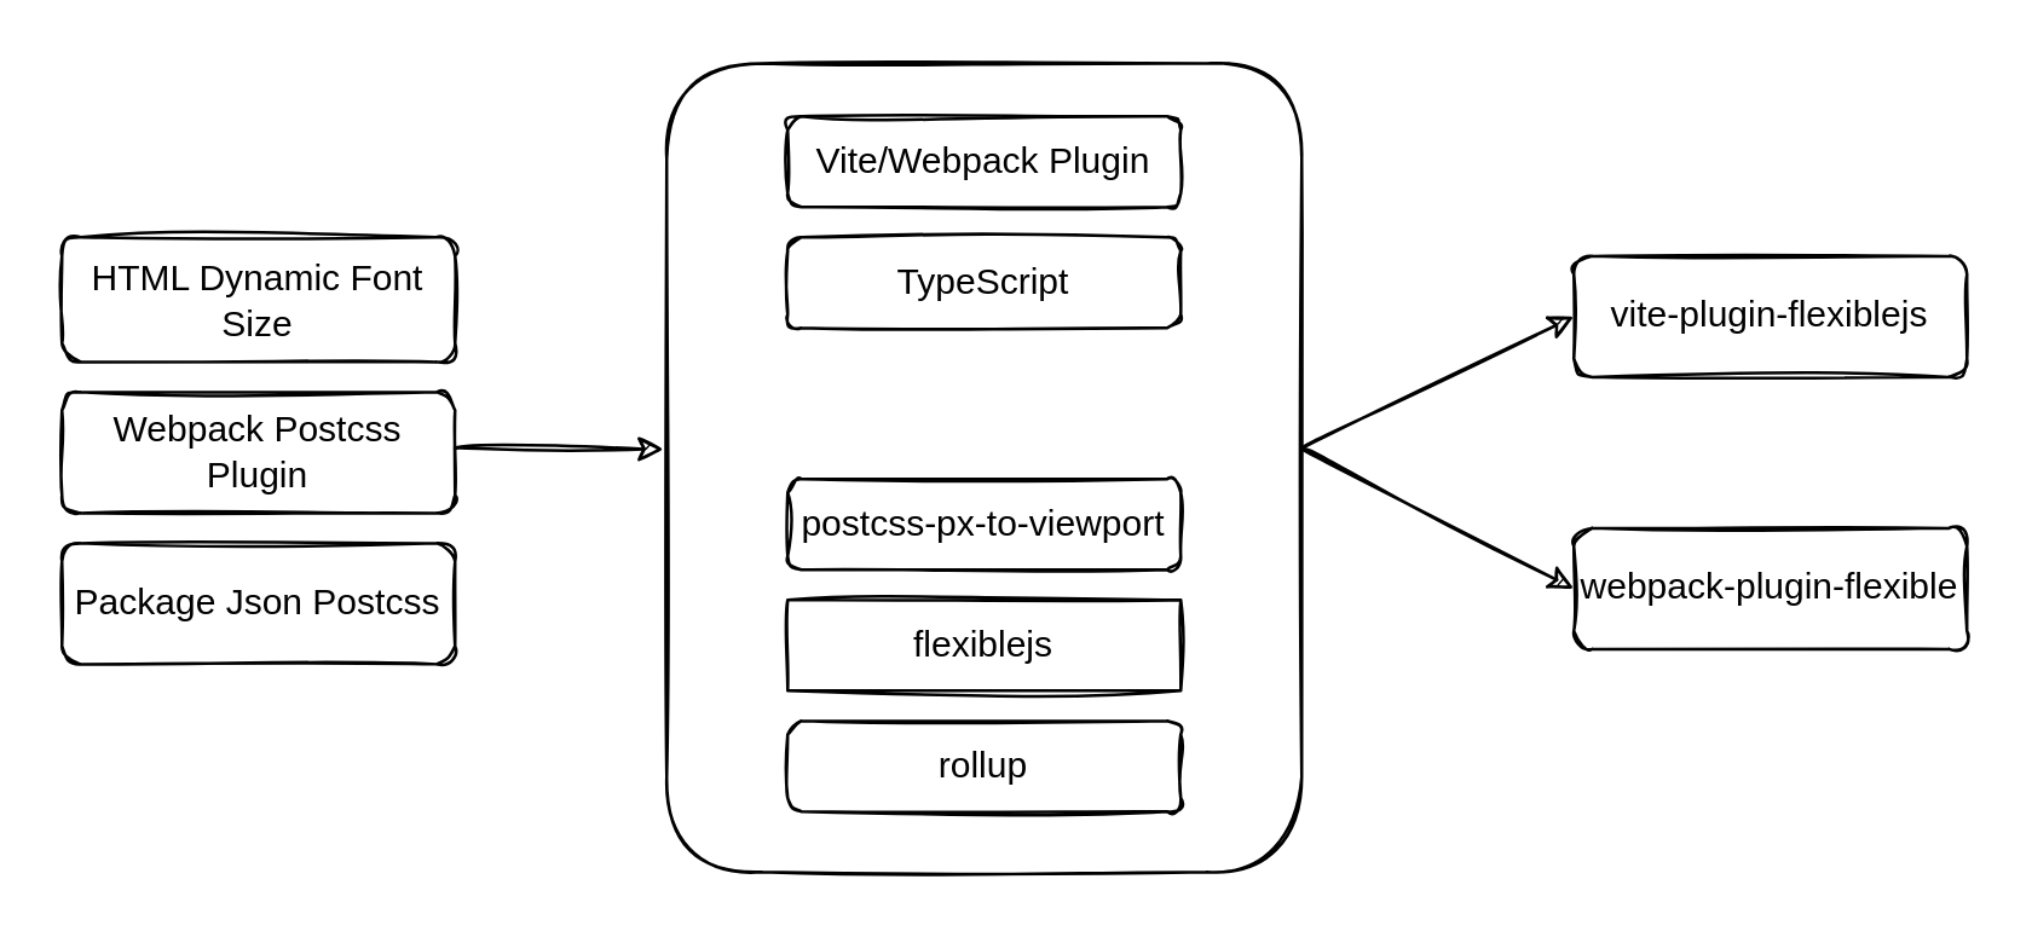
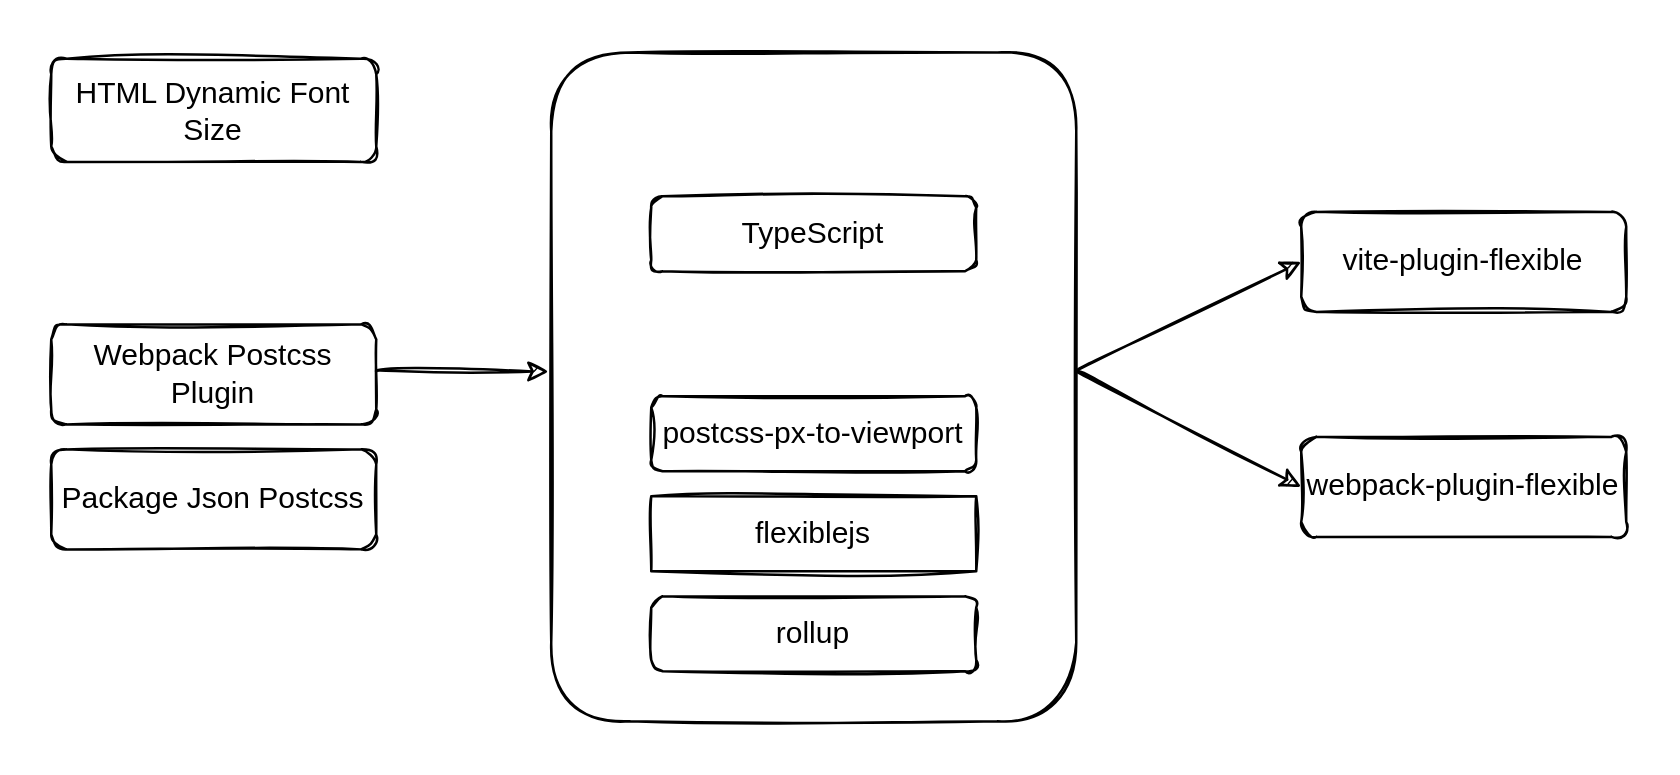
  <mxCell id="0" />
  <mxCell id="1" parent="0" />
- <mxCell id="2" value="HTML Dynamic Font Size" style="rounded=1;whiteSpace=wrap;html=1;sketch=1;" parent="1" vertex="1"><mxGeometry x="20" y="78" width="130" height="41.25" as="geometry" /></mxCell>
+ <mxCell id="2" value="HTML Dynamic Font Size" style="rounded=1;whiteSpace=wrap;html=1;sketch=1;" parent="1" vertex="1"><mxGeometry x="20" y="23" width="130" height="41.25" as="geometry" /></mxCell>
  <mxCell id="3" value="Webpack Postcss Plugin" style="rounded=1;whiteSpace=wrap;html=1;sketch=1;" parent="1" vertex="1"><mxGeometry x="20" y="129.25" width="130" height="40" as="geometry" /></mxCell>
  <mxCell id="4" value="Package Json Postcss" style="rounded=1;whiteSpace=wrap;html=1;sketch=1;" parent="1" vertex="1"><mxGeometry x="20" y="179.25" width="130" height="40" as="geometry" /></mxCell>
  <mxCell id="5" value="" style="rounded=1;whiteSpace=wrap;html=1;sketch=1;" parent="1" vertex="1"><mxGeometry x="220" y="20.5" width="210" height="267.5" as="geometry" /></mxCell>
- <mxCell id="6" value="Vite/Webpack Plugin" style="rounded=1;whiteSpace=wrap;html=1;sketch=1;" parent="1" vertex="1"><mxGeometry x="260" y="38" width="130" height="30" as="geometry" /></mxCell>
  <mxCell id="7" value="TypeScript" style="rounded=1;whiteSpace=wrap;html=1;sketch=1;" parent="1" vertex="1"><mxGeometry x="260" y="78" width="130" height="30" as="geometry" /></mxCell>
  <mxCell id="8" value="postcss-px-to-viewport" style="rounded=1;whiteSpace=wrap;html=1;sketch=1;" parent="1" vertex="1"><mxGeometry x="260" y="158" width="130" height="30" as="geometry" /></mxCell>
  <mxCell id="9" value="flexiblejs" style="whiteSpace=wrap;html=1;sketch=1;rounded=0;" parent="1" vertex="1"><mxGeometry x="260" y="198" width="130" height="30" as="geometry" /></mxCell>
- <mxCell id="10" value="vite-plugin-flexiblejs" style="rounded=1;whiteSpace=wrap;html=1;sketch=1;" parent="1" vertex="1"><mxGeometry x="520" y="84.25" width="130" height="40" as="geometry" /></mxCell>
+ <mxCell id="10" value="vite-plugin-flexible" style="rounded=1;whiteSpace=wrap;html=1;sketch=1;" parent="1" vertex="1"><mxGeometry x="520" y="84.25" width="130" height="40" as="geometry" /></mxCell>
  <mxCell id="11" value="webpack-plugin-flexible" style="rounded=1;whiteSpace=wrap;html=1;sketch=1;" parent="1" vertex="1"><mxGeometry x="520" y="174.25" width="130" height="40" as="geometry" /></mxCell>
  <mxCell id="12" value="rollup" style="rounded=1;whiteSpace=wrap;html=1;sketch=1;" parent="1" vertex="1"><mxGeometry x="260" y="238" width="130" height="30" as="geometry" /></mxCell>
  <mxCell id="13" value="" style="endArrow=classic;html=1;rounded=1;entryX=-0.005;entryY=0.477;entryDx=0;entryDy=0;entryPerimeter=0;sketch=1;curved=1;" parent="1" target="5" edge="1"><mxGeometry width="50" height="50" relative="1" as="geometry"><mxPoint x="150" y="148" as="sourcePoint" /><mxPoint x="360" y="178" as="targetPoint" /></mxGeometry></mxCell>
  <mxCell id="14" value="" style="endArrow=classic;html=1;rounded=1;entryX=0;entryY=0.5;entryDx=0;entryDy=0;sketch=1;curved=1;" parent="1" target="10" edge="1"><mxGeometry width="50" height="50" relative="1" as="geometry"><mxPoint x="430" y="148" as="sourcePoint" /><mxPoint x="498.95" y="148.097" as="targetPoint" /></mxGeometry></mxCell>
  <mxCell id="15" value="" style="endArrow=classic;html=1;rounded=1;entryX=0;entryY=0.5;entryDx=0;entryDy=0;sketch=1;curved=1;" parent="1" target="11" edge="1"><mxGeometry width="50" height="50" relative="1" as="geometry"><mxPoint x="430" y="148" as="sourcePoint" /><mxPoint x="530" y="114.25" as="targetPoint" /></mxGeometry></mxCell>
